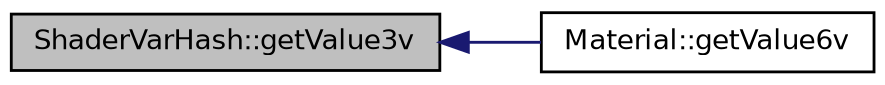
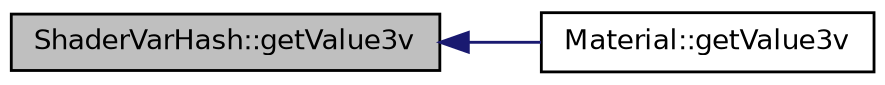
  digraph {
    rankdir=LR
    node [color=black fontname=Helvetica fontsize=10 shape=record style=filled]
    n1 [fillcolor=grey75 fontcolor=black height=0.2 label="ShaderVarHash::getValue3v" width=0.4]
-   n2 [fillcolor=white height=0.2 label="Material::getValue6v" width=0.4]
+   n2 [fillcolor=white height=0.2 label="Material::getValue3v" width=0.4]
    n1 -> n2 [color=midnightblue dir=back fontname=Helvetica fontsize=10 labelfontname=Helvetica labelfontsize=10 style=solid]
  }
